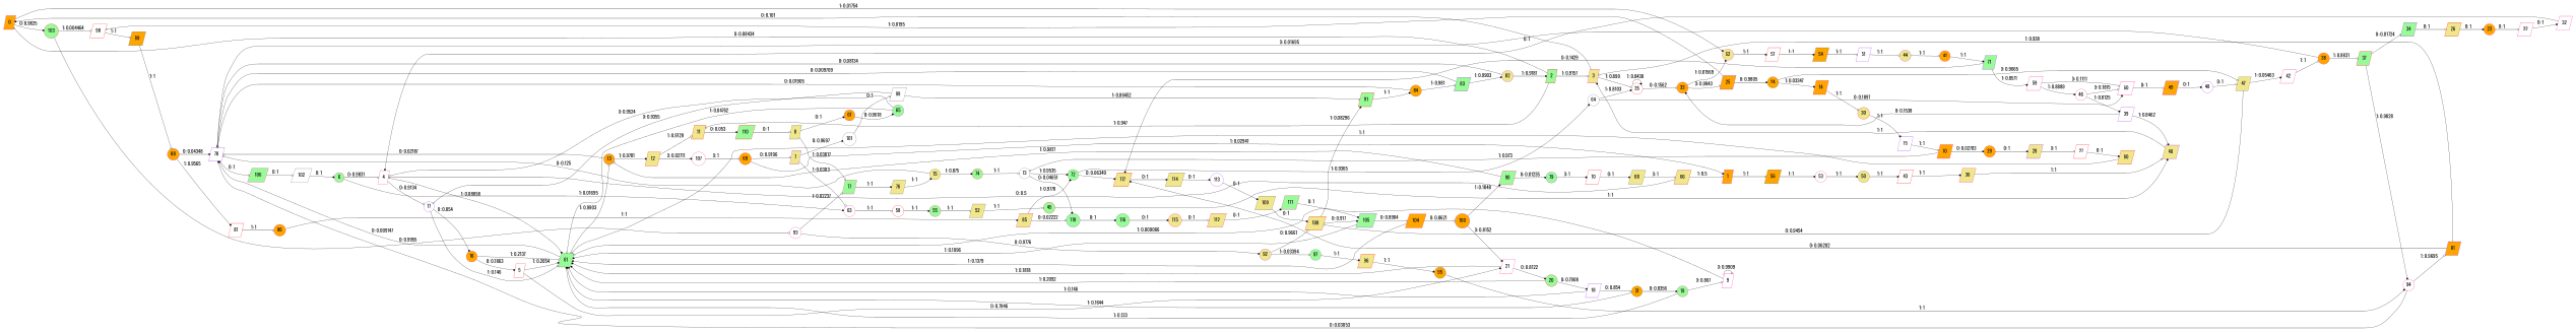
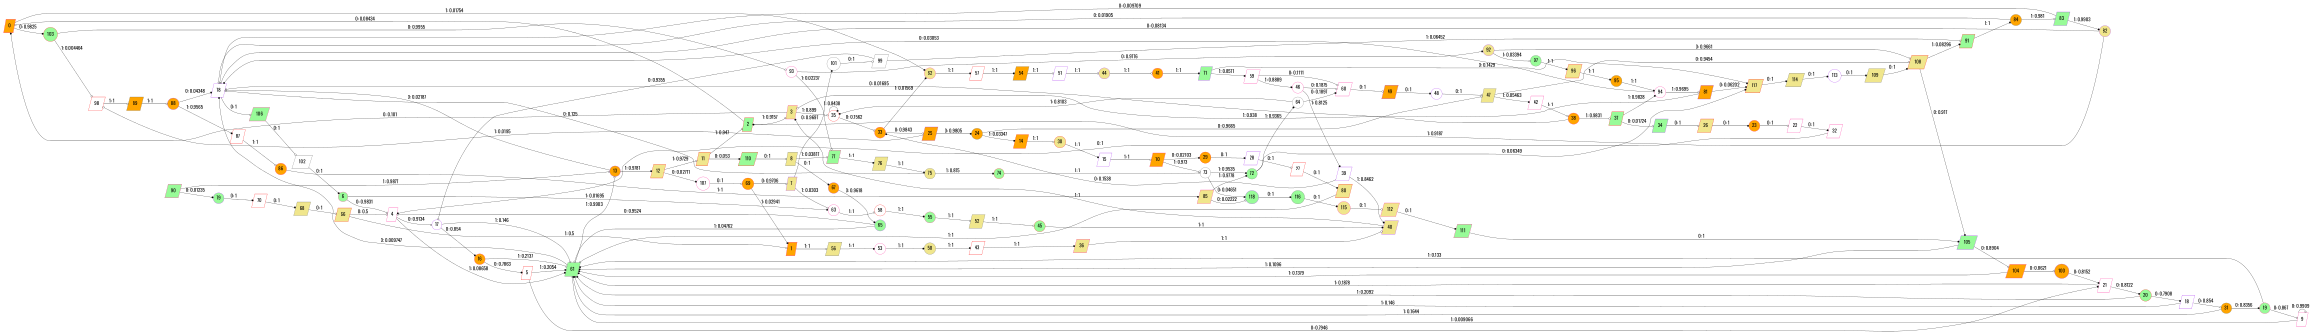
  digraph {
    fontname=Oswald
    rankdir=LR
    node [color=deeppink fillcolor=white fontname=Oswald fontsize=24 shape=parallelogram style=filled]
    edge [arrowhead=dot fontname=Oswald fontsize=24]
    0 [fillcolor=orange]
    103 [color=red fillcolor=palegreen shape=circle]
    62 [fillcolor=khaki shape=circle]
    98 [color=red]
    93 [shape=circle]
    57 [color=red]
    89 [color=gray40 fillcolor=orange]
    77 [fillcolor=palegreen]
    92 [color=purple fillcolor=khaki shape=circle]
    54 [color=gray40 fillcolor=orange]
    1 [fillcolor=orange]
-   56 [color=gray40 fillcolor=orange]
+   56 [color=gray40 fillcolor=khaki]
    53 [shape=circle]
    50 [color=gray40 fillcolor=khaki shape=circle]
    2 [color=red fillcolor=palegreen]
    3 [fillcolor=khaki]
    35 [color=red shape=circle]
    33 [fillcolor=orange shape=circle]
    25 [color=purple fillcolor=orange]
    17 [color=purple shape=circle]
    4
    61 [color=gray40 fillcolor=palegreen]
    16 [fillcolor=orange shape=circle]
    13 [color=purple fillcolor=orange shape=circle]
    78 [color=purple]
    5 [color=red]
    12 [color=red fillcolor=khaki]
    106 [fillcolor=palegreen]
    21
    20 [color=red fillcolor=palegreen shape=circle]
    18 [color=purple]
    6 [fillcolor=palegreen shape=circle]
    63 [shape=circle]
    58 [color=red shape=circle]
    55 [fillcolor=palegreen shape=circle]
    7 [color=purple fillcolor=khaki]
    101 [color=gray40 shape=circle]
    99 [color=gray40]
    91 [color=red fillcolor=palegreen]
    8 [color=gray40 fillcolor=khaki]
    67 [color=purple fillcolor=orange shape=circle]
    65 [color=purple fillcolor=palegreen shape=circle]
    76 [color=gray40 fillcolor=khaki]
    9
    10 [fillcolor=orange]
    29 [color=red fillcolor=orange shape=circle]
    73 [color=gray40 shape=circle]
-   28 [color=purple fillcolor=khaki]
+   28 [color=purple]
    72 [color=gray40 fillcolor=palegreen shape=circle]
    118 [color=purple fillcolor=palegreen shape=circle]
    27 [color=red]
    117 [color=red fillcolor=khaki]
    64 [color=gray40 shape=circle]
    116 [color=gray40 fillcolor=palegreen shape=circle]
    11 [color=red fillcolor=khaki]
    110 [color=red fillcolor=palegreen]
    107 [shape=circle]
    69 [color=red fillcolor=orange shape=circle]
    102 [color=gray40]
    14 [color=red fillcolor=orange]
    30 [color=red fillcolor=khaki shape=circle]
    15 [color=purple]
    31 [color=gray40 fillcolor=orange shape=circle]
    19 [fillcolor=palegreen shape=circle]
    22
    32
    23 [fillcolor=orange shape=circle]
    24 [color=gray40 fillcolor=orange shape=circle]
    47 [color=gray40 fillcolor=khaki]
    42
    108 [color=red fillcolor=khaki]
    38 [fillcolor=orange shape=circle]
    105 [color=purple fillcolor=palegreen]
    88 [color=purple fillcolor=orange shape=circle]
    26 [color=red fillcolor=khaki]
    80 [color=red fillcolor=khaki]
    34 [color=purple fillcolor=palegreen]
    36 [fillcolor=khaki]
    40 [color=purple fillcolor=khaki]
    37 [color=red fillcolor=palegreen]
    94 [shape=circle]
    81 [color=purple fillcolor=orange]
    39 [color=purple]
    41 [fillcolor=orange shape=circle]
    71 [color=purple fillcolor=palegreen]
    59
    46 [shape=circle]
    60
    114 [color=gray40 fillcolor=khaki]
    43 [color=red]
    44 [color=purple fillcolor=khaki shape=circle]
    45 [color=red fillcolor=palegreen shape=circle]
    49 [color=purple fillcolor=orange]
    48 [color=purple shape=circle]
    84 [color=gray40 fillcolor=orange shape=circle]
    104 [fillcolor=orange]
    51 [color=purple]
    52 [color=gray40 fillcolor=khaki]
    66 [color=red fillcolor=khaki]
    75 [color=gray40 fillcolor=khaki shape=circle]
    68 [color=gray40 fillcolor=khaki]
    70 [color=red]
    113 [color=purple shape=circle]
    115 [fillcolor=khaki shape=circle]
    74 [color=red fillcolor=palegreen shape=circle]
    79 [color=purple fillcolor=palegreen shape=circle]
    82 [color=purple fillcolor=khaki shape=circle]
    83 [color=purple fillcolor=palegreen]
    85 [fillcolor=khaki]
    86 [fillcolor=orange shape=circle]
    87 [color=red]
    90 [fillcolor=palegreen]
    97 [color=gray40 fillcolor=palegreen shape=circle]
    96 [color=red fillcolor=khaki]
    95 [color=gray40 fillcolor=orange shape=circle]
    100 [color=purple fillcolor=orange shape=circle]
    109 [color=gray40 fillcolor=khaki]
    111 [fillcolor=palegreen]
    112 [fillcolor=khaki]
    0 -> 103 [label="0: 0.9825   "]
    0 -> 62 [label="1: 0.01754  "]
    103 -> 98 [arrowhead=odot label="1: 0.004464  "]
    103 -> 93 [arrowhead=odot label="0: 0.9955   "]
    62 -> 57 [label="1: 1        "]
    98 -> 89 [arrowhead=odot label="1: 1        "]
    93 -> 77 [arrowhead=odot label="1: 0.02237  "]
    93 -> 92 [label="0: 0.9776   "]
    57 -> 54 [label="1: 1        "]
    89 -> 88 [arrowhead=odot label="1: 1        "]
    77 -> 76 [label="1: 1        "]
    92 -> 108 [arrowhead=odot label="0: 0.9661   "]
    92 -> 97 [arrowhead=odot label="1: 0.03394  "]
    54 -> 51 [arrowhead=odot label="1: 1        "]
    1 -> 56 [arrowhead=odot label="1: 1        "]
    56 -> 53 [label="1: 1        "]
    53 -> 50 [label="1: 1        "]
    50 -> 43 [label="1: 1        "]
    2 -> 0 [arrowhead=odot label="0: 0.08434  "]
    2 -> 3 [arrowhead=odot label="1: 0.9157   "]
    3 -> 0 [label="0: 0.101    "]
    3 -> 35 [arrowhead=odot label="1: 0.899    "]
    35 -> 35 [label="1: 0.8438   "]
    35 -> 33 [arrowhead=odot label="0: 0.1562   "]
    33 -> 62 [label="1: 0.01569  "]
    33 -> 25 [arrowhead=odot label="0: 0.9843   "]
    25 -> 98 [arrowhead=odot label="1: 0.0195   "]
    25 -> 24 [label="0: 0.9805   "]
    17 -> 61 [arrowhead=odot label="1: 0.146    "]
    17 -> 16 [label="0: 0.854    "]
    4 -> 17 [arrowhead=odot label="0: 0.9134   "]
    4 -> 61 [label="1: 0.08658  "]
    61 -> 13 [arrowhead=odot label="1: 0.9903   "]
    61 -> 78 [label="0: 0.009747  "]
    16 -> 61 [arrowhead=odot label="1: 0.2137   "]
    16 -> 5 [label="0: 0.7863   "]
    13 -> 78 [arrowhead=odot label="0: 0.02187  "]
    13 -> 12 [label="1: 0.9781   "]
    78 -> 106 [arrowhead=odot label="0: 1        "]
    5 -> 61 [label="1: 0.2054   "]
    5 -> 21 [label="0: 0.7946   "]
    12 -> 11 [arrowhead=odot label="1: 0.9729   "]
    12 -> 107 [label="0: 0.02711  "]
    106 -> 102 [arrowhead=odot label="0: 1        "]
    21 -> 61 [label="1: 0.1878   "]
    21 -> 20 [label="0: 0.8122   "]
    20 -> 61 [label="1: 0.2092   "]
    20 -> 18 [label="0: 0.7908   "]
    18 -> 61 [label="1: 0.146    "]
    18 -> 31 [arrowhead=odot label="0: 0.854    "]
    6 -> 4 [arrowhead=odot label="0: 0.9831   "]
    6 -> 63 [label="1: 0.01695  "]
    63 -> 58 [arrowhead=odot label="1: 1        "]
    58 -> 55 [label="1: 1        "]
    55 -> 52 [arrowhead=odot label="1: 1        "]
    7 -> 63 [arrowhead=odot label="1: 0.0303   "]
    7 -> 101 [label="0: 0.9697   "]
    101 -> 99 [arrowhead=odot label="0: 1        "]
    99 -> 17 [arrowhead=odot label="0: 0.9355   "]
    99 -> 91 [arrowhead=odot label="1: 0.06452  "]
    91 -> 84 [label="1: 1        "]
    8 -> 77 [arrowhead=odot label="1: 0.03817  "]
    8 -> 67 [label="0: 1        "]
    67 -> 65 [label="0: 0.9618   "]
    65 -> 4 [arrowhead=odot label="0: 0.9524   "]
    65 -> 61 [arrowhead=odot label="1: 0.04762  "]
    76 -> 75 [label="1: 1        "]
    9 -> 61 [arrowhead=odot label="1: 0.009066  "]
    9 -> 9 [arrowhead=odot label="0: 0.9909   "]
    10 -> 29 [label="0: 0.02703  "]
    10 -> 73 [arrowhead=odot label="1: 0.973    "]
    29 -> 28 [label="0: 1        "]
    73 -> 72 [label="1: 0.9535   "]
    73 -> 118 [label="0: 0.04651  "]
    28 -> 27 [arrowhead=odot label="0: 1        "]
    72 -> 117 [label="0: 0.06349  "]
    72 -> 64 [label="1: 0.9365   "]
    118 -> 116 [label="0: 1        "]
    27 -> 80 [label="0: 1        "]
    117 -> 114 [label="0: 1        "]
    64 -> 35 [label="1: 0.8103   "]
    64 -> 60 [label="0: 0.1897   "]
    116 -> 115 [label="0: 1        "]
-   2 -> 11 [arrowhead=odot label="1: 0.947    "]
+   11 -> 2 [arrowhead=odot label="1: 0.947    "]
    11 -> 110 [label="0: 0.053    "]
    110 -> 8 [arrowhead=odot label="0: 1        "]
    107 -> 69 [arrowhead=odot label="0: 1        "]
    69 -> 1 [label="1: 0.02941  "]
    69 -> 7 [arrowhead=odot label="0: 0.9706   "]
    102 -> 6 [label="0: 1        "]
    14 -> 30 [arrowhead=odot label="1: 1        "]
    30 -> 15 [label="1: 1        "]
    15 -> 10 [arrowhead=odot label="1: 1        "]
    31 -> 61 [label="1: 0.1644   "]
    31 -> 19 [label="0: 0.8356   "]
    19 -> 61 [label="1: 0.133    "]
    19 -> 9 [arrowhead=odot label="0: 0.867    "]
    22 -> 32 [label="0: 1        "]
    32 -> 4 [label="0: 1        "]
    23 -> 22 [arrowhead=odot label="0: 1        "]
    24 -> 14 [label="1: 0.03347  "]
    24 -> 47 [arrowhead=odot label="0: 0.9665   "]
    47 -> 42 [label="1: 0.05463  "]
    47 -> 108 [arrowhead=odot label="0: 0.9454   "]
    42 -> 38 [arrowhead=odot label="1: 1        "]
    108 -> 91 [label="1: 0.08296  "]
    108 -> 105 [label="0: 0.917    "]
    38 -> 78 [arrowhead=odot label="0: 0.01695  "]
    38 -> 37 [arrowhead=odot label="1: 0.9831   "]
    105 -> 61 [label="1: 0.1096   "]
    105 -> 104 [arrowhead=odot label="0: 0.8904   "]
    88 -> 78 [label="0: 0.04348  "]
    88 -> 87 [label="1: 0.9565   "]
    26 -> 23 [label="0: 1        "]
    80 -> 61 [arrowhead=odot label="1: 1        "]
    34 -> 26 [arrowhead=odot label="0: 1        "]
    36 -> 40 [arrowhead=odot label="1: 1        "]
    40 -> 3 [label="1: 1        "]
    37 -> 34 [arrowhead=odot label="0: 0.01724  "]
    37 -> 94 [label="1: 0.9828   "]
    94 -> 78 [label="0: 0.03053  "]
    94 -> 81 [arrowhead=odot label="1: 0.9695   "]
    81 -> 3 [arrowhead=odot label="1: 0.938    "]
    81 -> 117 [label="0: 0.06202  "]
    39 -> 33 [label="0: 0.1538   "]
    39 -> 40 [label="1: 0.8462   "]
    41 -> 71 [label="1: 1        "]
    71 -> 117 [label="0: 0.1429   "]
    71 -> 59 [label="1: 0.8571   "]
    59 -> 46 [label="1: 0.8889   "]
    59 -> 60 [arrowhead=odot label="0: 0.1111   "]
    46 -> 39 [label="1: 0.8125   "]
    46 -> 60 [arrowhead=odot label="0: 0.1875   "]
    60 -> 49 [arrowhead=odot label="0: 1        "]
    114 -> 113 [label="0: 1        "]
    43 -> 36 [label="1: 1        "]
    44 -> 41 [arrowhead=odot label="1: 1        "]
    45 -> 40 [label="1: 1        "]
    49 -> 48 [label="0: 1        "]
    48 -> 47 [arrowhead=odot label="0: 1        "]
    84 -> 78 [arrowhead=odot label="0: 0.01905  "]
    84 -> 83 [arrowhead=odot label="1: 0.981    "]
    104 -> 61 [label="1: 0.1379   "]
    104 -> 100 [arrowhead=odot label="0: 0.8621   "]
    51 -> 44 [arrowhead=odot label="1: 1        "]
    52 -> 45 [arrowhead=odot label="1: 1        "]
    66 -> 1 [arrowhead=odot label="1: 0.5      "]
    66 -> 4 [arrowhead=odot label="0: 0.5      "]
    75 -> 78 [arrowhead=odot label="0: 0.125    "]
    75 -> 74 [label="1: 0.875    "]
    68 -> 66 [arrowhead=odot label="0: 1        "]
    70 -> 68 [label="0: 1        "]
    113 -> 109 [label="0: 1        "]
    115 -> 112 [arrowhead=odot label="0: 1        "]
    74 -> 73 [arrowhead=odot label="1: 1        "]
    79 -> 70 [label="0: 1        "]
    82 -> 2 [label="1: 0.9187   "]
    82 -> 78 [arrowhead=odot label="0: 0.08134  "]
    83 -> 78 [arrowhead=odot label="0: 0.009709  "]
    83 -> 82 [label="1: 0.9903   "]
    85 -> 72 [label="1: 0.9778   "]
    85 -> 118 [arrowhead=odot label="0: 0.02222  "]
    86 -> 85 [label="1: 1        "]
    87 -> 86 [arrowhead=odot label="1: 1        "]
    90 -> 13 [arrowhead=odot label="1: 0.9877   "]
    90 -> 79 [label="0: 0.01235  "]
    97 -> 96 [label="1: 1        "]
    96 -> 95 [label="1: 1        "]
    95 -> 94 [label="1: 1        "]
    100 -> 21 [label="0: 0.8152   "]
-   100 -> 90 [label="1: 0.1848   "]
    109 -> 108 [label="0: 1        "]
    111 -> 105 [label="0: 1        "]
    112 -> 111 [label="0: 1        "]
  }
